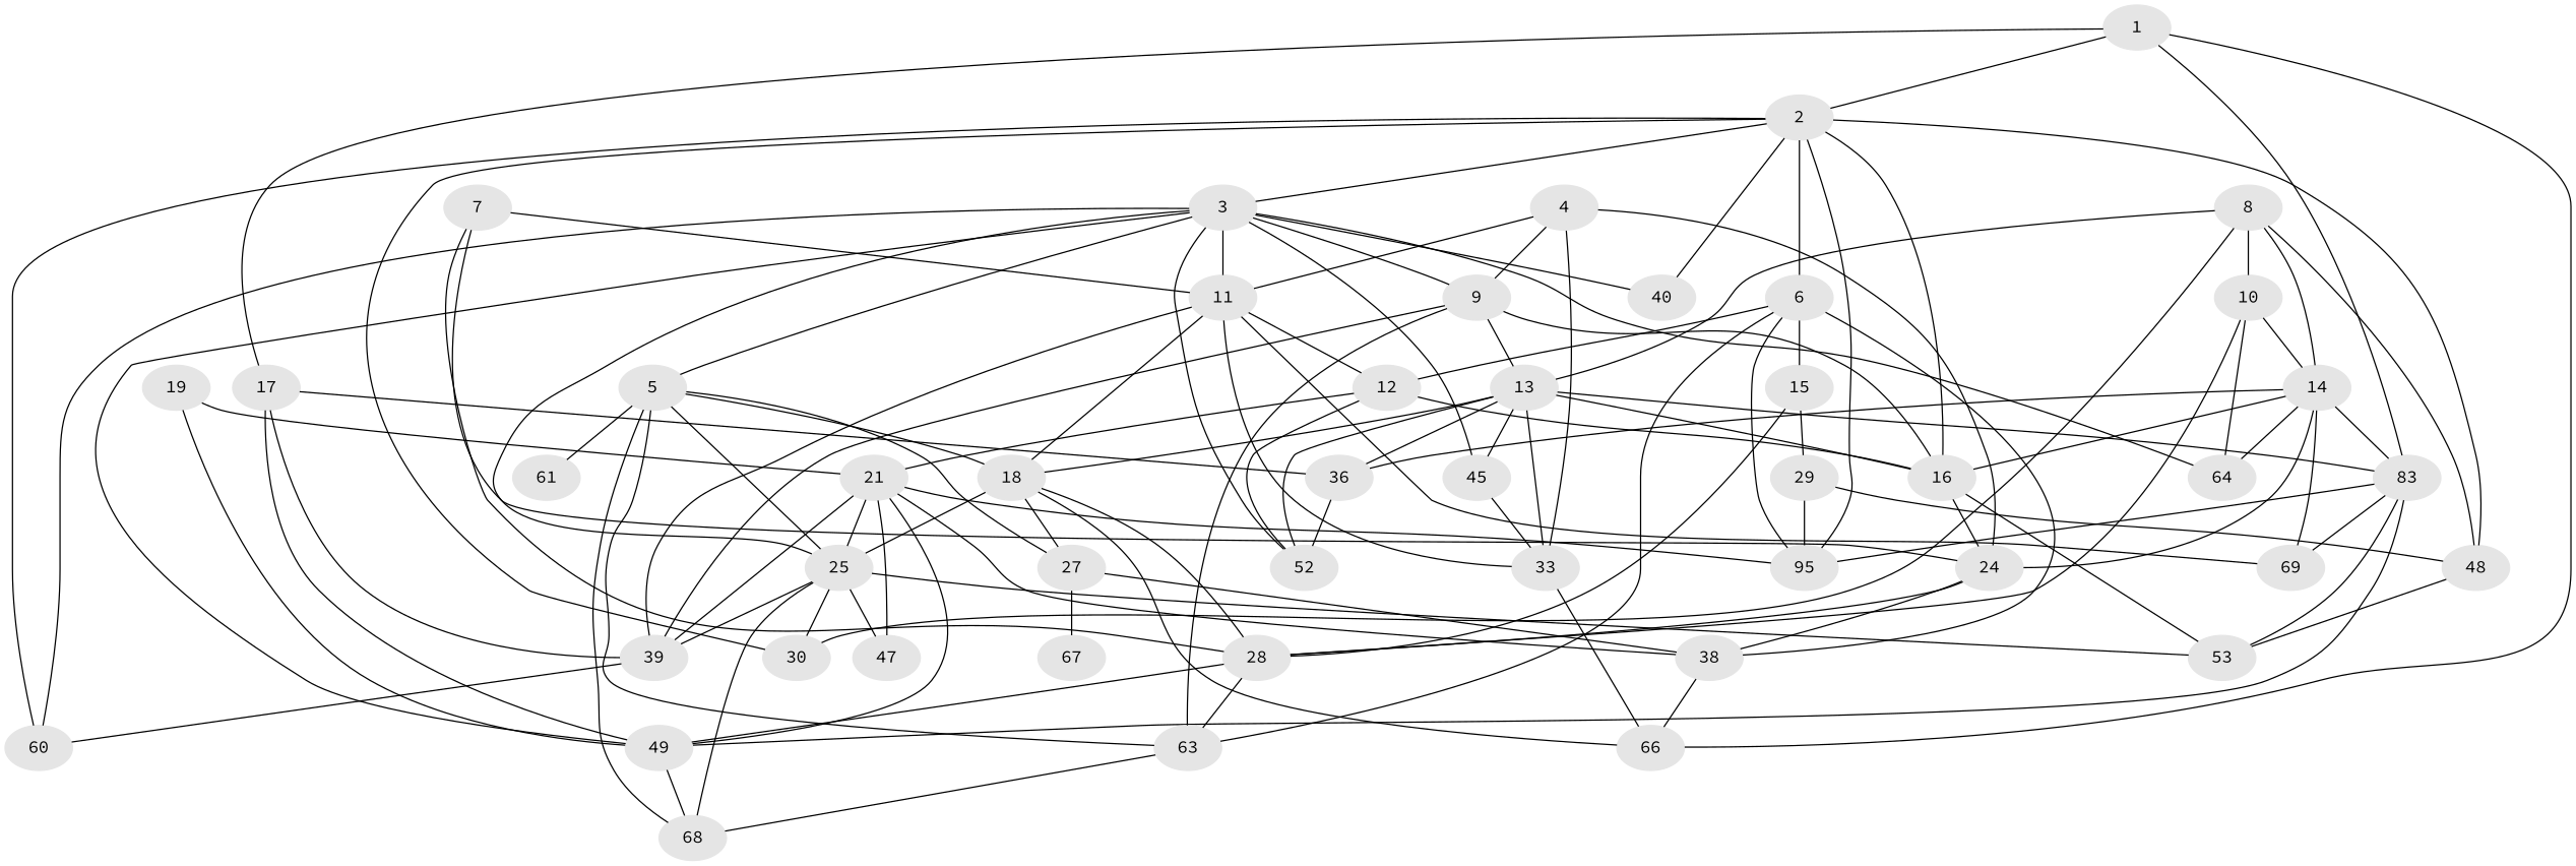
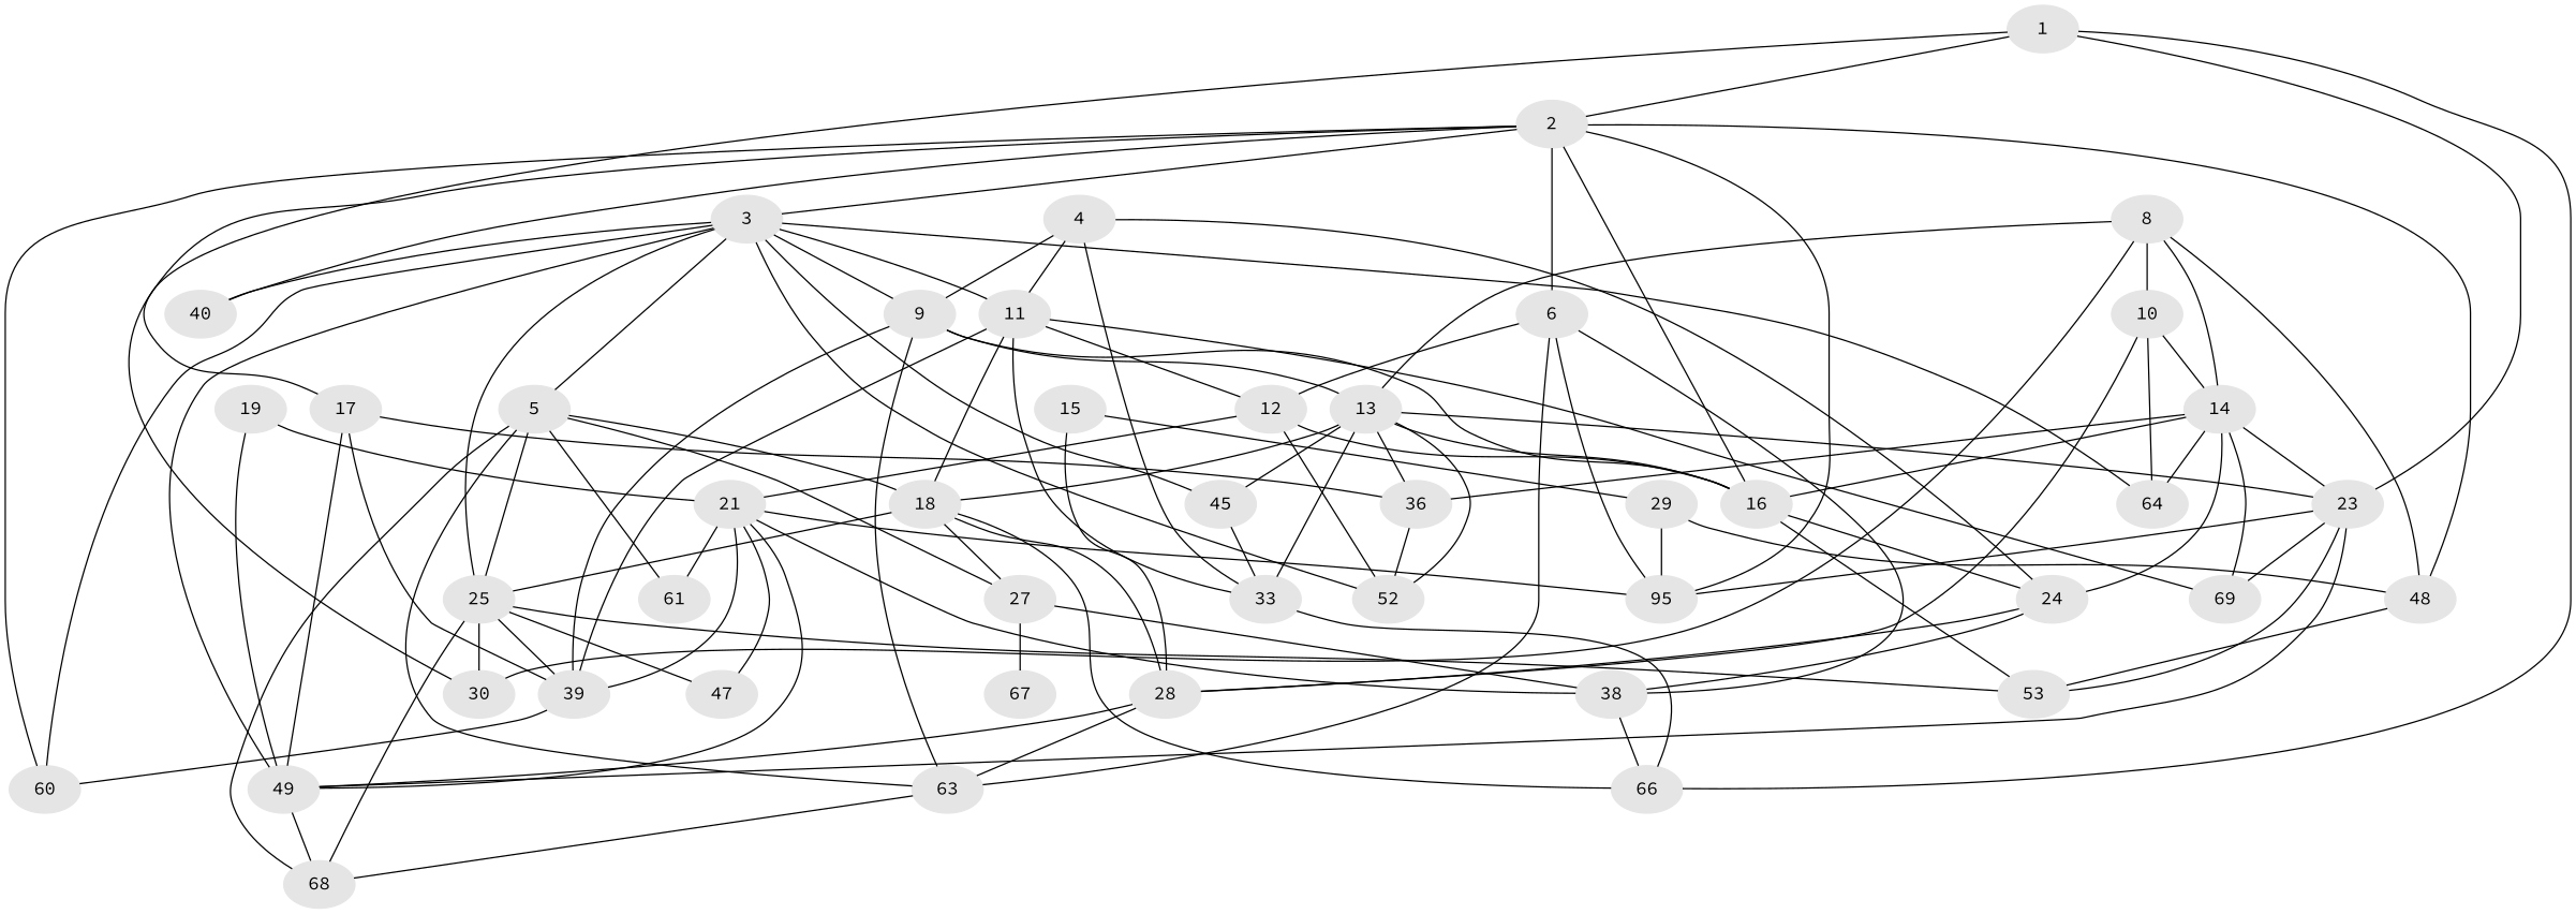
  graph {
    fontname="Source Code Pro"
    node [color=gray90 fontname="Source Code Pro" style=filled]
    edge [fontname="Source Code Pro"]
    1 [super="+43"]
    2 [super="+50"]
    17 [super="+34"]
-   23 [super="+73" label=83]
+   23 [super="+73"]
    66
    3 [super="+71"]
    6 [super="+74"]
    16 [super="+20"]
    30 [super="+57"]
    40
    48
    60
    n13 [label=95]
    49 [super="+56"]
    39 [super="+46"]
    36 [super="+44"]
    69 [super="+76"]
    53
    5 [super="+72"]
    9 [super="+26"]
    11 [super="+58"]
    25 [super="+31"]
    45
    52 [super="+70"]
    64
    63
    12 [super="+54"]
    15
    38 [super="+62"]
    24 [super="+55"]
    18 [super="+51"]
    27
    61
    68
    13 [super="+35"]
    33 [super="+37"]
    47
    4 [super="+32"]
    28 [super="+75"]
    67
    21 [super="+77"]
    29 [super="+59"]
-   7
    8 [super="+41"]
    10 [super="+22"]
    14 [super="+42"]
    19
    1 -- 2
    1 -- 17
    1 -- 23
    1 -- 66
    2 -- 3
    2 -- 6
    2 -- 16
    2 -- 30
    2 -- 40
    2 -- 48
    2 -- 60
    2 -- n13
    17 -- 49
    17 -- 39
    17 -- 36
    23 -- n13
    23 -- 49
    23 -- 69
    23 -- 53
    3 -- 40
    3 -- 60
    3 -- 49
    3 -- 5
    3 -- 9
    3 -- 11
    3 -- 25
    3 -- 45
    3 -- 52
    3 -- 64
    6 -- n13
    6 -- 63
    6 -- 12
-   6 -- 15
    6 -- 38
    16 -- 53
    16 -- 24
    48 -- 53
    49 -- 68
    39 -- 60
    36 -- 52
    5 -- 25
    5 -- 63
    5 -- 18
    5 -- 27
    5 -- 61
    5 -- 68
    9 -- 16
    9 -- 39
    9 -- 63
    9 -- 13
    11 -- 39
    11 -- 69
    11 -- 12
    11 -- 18
    11 -- 33
    25 -- 30 [weight=2]
    25 -- 39
    25 -- 53
    25 -- 68
    25 -- 47
    45 -- 33
    63 -- 68
    12 -- 16
    12 -- 52
    12 -- 21
    15 -- 28
    15 -- 29
    38 -- 66
    24 -- 38
    24 -- 28
    18 -- 66
    18 -- 25 [weight=2]
    18 -- 27
    18 -- 28
    27 -- 38
    27 -- 67
    13 -- 23
    13 -- 16
    13 -- 36
    13 -- 45
    13 -- 52
    13 -- 18
    13 -- 33
    33 -- 66
    4 -- 9
    4 -- 11
    4 -- 24
    4 -- 33
    28 -- 49 [weight=2]
    28 -- 63
    21 -- n13
    21 -- 49
    21 -- 39
    21 -- 38
-   21 -- 25
+   21 -- 61
    21 -- 47
    29 -- 48
    29 -- n13
-   7 -- 11
-   7 -- 24
-   7 -- 28
    8 -- 30
    8 -- 48
    8 -- 13
    8 -- 10
    8 -- 14
    10 -- 64 [weight=2]
    10 -- 28
    10 -- 14
    14 -- 23
    14 -- 16
    14 -- 36
    14 -- 69
    14 -- 64
    14 -- 24
    19 -- 49
    19 -- 21
  }
